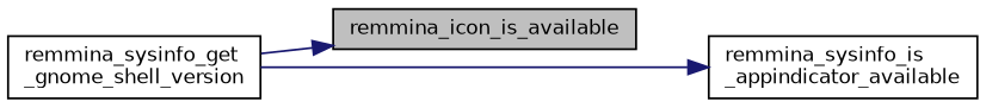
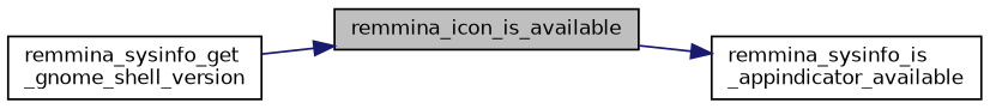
  digraph {
    rankdir=LR
    node [color=black fillcolor=white fontname=Helvetica fontsize=10 shape=record style=filled]
    edge [color=midnightblue fontname=Helvetica fontsize=10 labelfontname=Helvetica labelfontsize=10 style=solid]
    n1 [fillcolor=grey75 fontcolor=black height=0.2 label=remmina_icon_is_available width=0.4]
    n2 [height=0.2 label="remmina_sysinfo_is\l_appindicator_available" width=0.4]
    n3 [height=0.2 label="remmina_sysinfo_get\l_gnome_shell_version" width=0.4]
-   n3 -> n2
+   n1 -> n2
    n3 -> n1
  }
